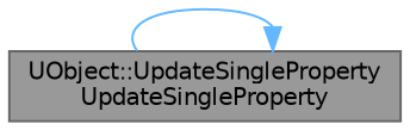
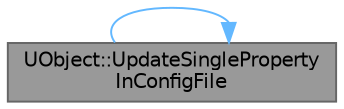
  digraph {
    rankdir=LR
-   n1 [color=gray40 fillcolor=grey60 fontcolor=black fontname=Helvetica fontsize=10 height=0.2 label="UObject::UpdateSingleProperty\lUpdateSingleProperty" shape=box style=filled width=0.4]
+   n1 [color=gray40 fillcolor=grey60 fontcolor=black fontname=Helvetica fontsize=10 height=0.2 label="UObject::UpdateSingleProperty\lInConfigFile" shape=box style=filled width=0.4]
    n1 -> n1 [color=steelblue1 fontname=Helvetica fontsize=10 labelfontname=Helvetica labelfontsize=10 style=solid]
  }
